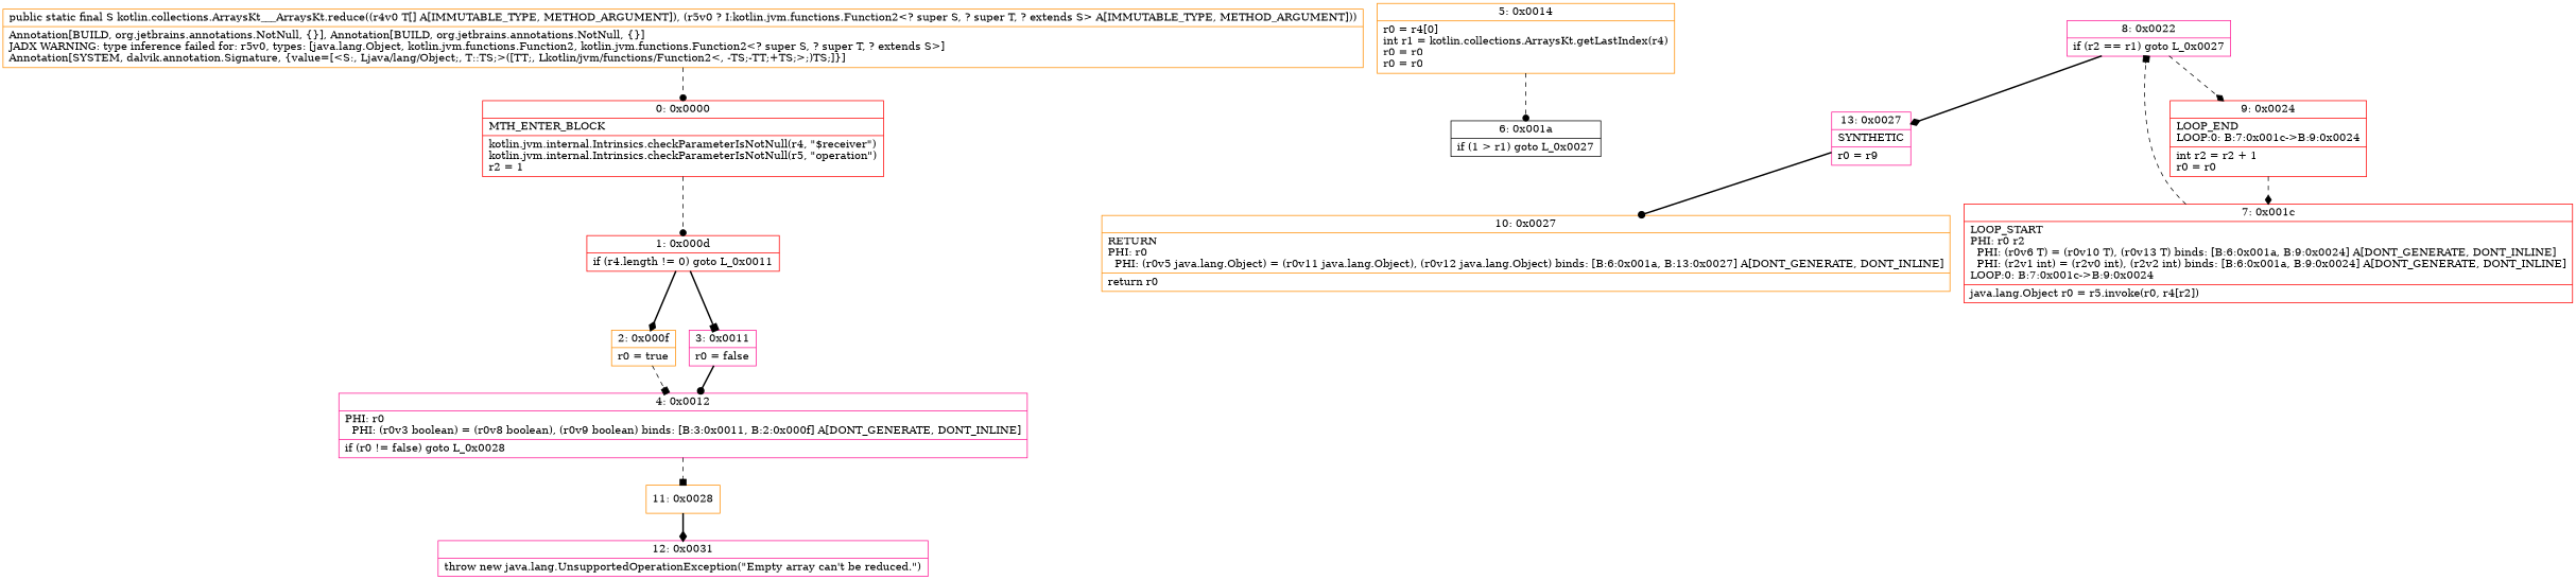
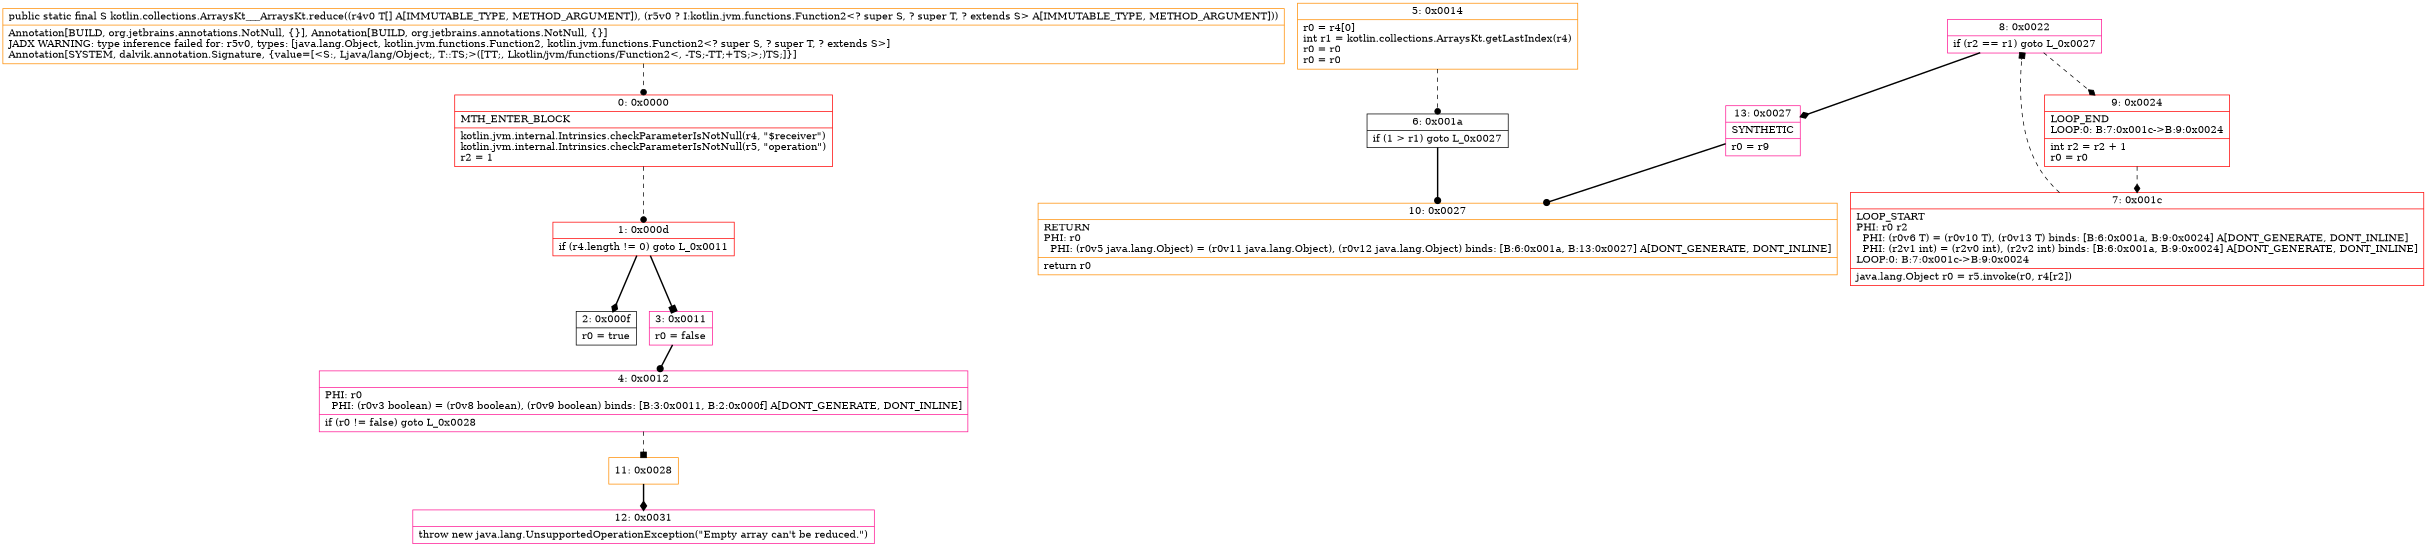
  digraph {
    node [color=deeppink shape=record]
    edge [arrowhead=dot style=dashed]
    n1 [color=red label="{0\:\ 0x0000|MTH_ENTER_BLOCK\l|kotlin.jvm.internal.Intrinsics.checkParameterIsNotNull(r4, \"$receiver\")\lkotlin.jvm.internal.Intrinsics.checkParameterIsNotNull(r5, \"operation\")\lr2 = 1\l}"]
    n2 [color=red label="{1\:\ 0x000d|if (r4.length != 0) goto L_0x0011\l}"]
-   n3 [color=darkorange label="{2\:\ 0x000f|r0 = true\l}"]
+   n3 [color=black label="{2\:\ 0x000f|r0 = true\l}"]
    n4 [label="{3\:\ 0x0011|r0 = false\l}"]
    n5 [label="{4\:\ 0x0012|PHI: r0 \l  PHI: (r0v3 boolean) = (r0v8 boolean), (r0v9 boolean) binds: [B:3:0x0011, B:2:0x000f] A[DONT_GENERATE, DONT_INLINE]\l|if (r0 != false) goto L_0x0028\l}"]
    n6 [color=darkorange label="{11\:\ 0x0028}"]
    n7 [color=darkorange label="{5\:\ 0x0014|r0 = r4[0]\lint r1 = kotlin.collections.ArraysKt.getLastIndex(r4)\lr0 = r0\lr0 = r0\l}"]
    n8 [color=black label="{6\:\ 0x001a|if (1 \> r1) goto L_0x0027\l}"]
    n9 [label="{12\:\ 0x0031|throw new java.lang.UnsupportedOperationException(\"Empty array can't be reduced.\")\l}"]
    n10 [color=darkorange label="{10\:\ 0x0027|RETURN\lPHI: r0 \l  PHI: (r0v5 java.lang.Object) = (r0v11 java.lang.Object), (r0v12 java.lang.Object) binds: [B:6:0x001a, B:13:0x0027] A[DONT_GENERATE, DONT_INLINE]\l|return r0\l}"]
    n11 [color=red label="{7\:\ 0x001c|LOOP_START\lPHI: r0 r2 \l  PHI: (r0v6 T) = (r0v10 T), (r0v13 T) binds: [B:6:0x001a, B:9:0x0024] A[DONT_GENERATE, DONT_INLINE]\l  PHI: (r2v1 int) = (r2v0 int), (r2v2 int) binds: [B:6:0x001a, B:9:0x0024] A[DONT_GENERATE, DONT_INLINE]\lLOOP:0: B:7:0x001c\-\>B:9:0x0024\l|java.lang.Object r0 = r5.invoke(r0, r4[r2])\l}"]
    n12 [label="{8\:\ 0x0022|if (r2 == r1) goto L_0x0027\l}"]
    n13 [color=red label="{9\:\ 0x0024|LOOP_END\lLOOP:0: B:7:0x001c\-\>B:9:0x0024\l|int r2 = r2 + 1\lr0 = r0\l}"]
    n14 [label="{13\:\ 0x0027|SYNTHETIC\l|r0 = r9\l}"]
    n15 [color=darkorange label="{public static final S kotlin.collections.ArraysKt___ArraysKt.reduce((r4v0 T[] A[IMMUTABLE_TYPE, METHOD_ARGUMENT]), (r5v0 ? I:kotlin.jvm.functions.Function2\<? super S, ? super T, ? extends S\> A[IMMUTABLE_TYPE, METHOD_ARGUMENT]))  | Annotation[BUILD, org.jetbrains.annotations.NotNull, \{\}], Annotation[BUILD, org.jetbrains.annotations.NotNull, \{\}]\lJADX WARNING: type inference failed for: r5v0, types: [java.lang.Object, kotlin.jvm.functions.Function2, kotlin.jvm.functions.Function2\<? super S, ? super T, ? extends S\>]\lAnnotation[SYSTEM, dalvik.annotation.Signature, \{value=[\<S:, Ljava\/lang\/Object;, T::TS;\>([TT;, Lkotlin\/jvm\/functions\/Function2\<, \-TS;\-TT;+TS;\>;)TS;]\}]\l}"]
    n1 -> n2
    n2 -> n3 [arrowhead=diamond style=bold]
    n2 -> n4 [arrowhead=box style=bold]
-   n3 -> n5 [arrowhead=box]
    n4 -> n5 [style=bold]
    n5 -> n6 [arrowhead=box]
    n6 -> n9 [arrowhead=diamond style=bold]
    n7 -> n8
+   n8 -> n10 [style=bold]
    n11 -> n12 [arrowhead=box]
    n12 -> n13 [arrowhead=diamond]
    n12 -> n14 [arrowhead=diamond style=bold]
    n13 -> n11 [arrowhead=diamond]
    n14 -> n10 [style=bold]
    n15 -> n1
  }
